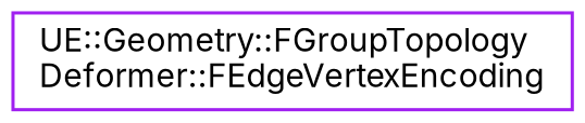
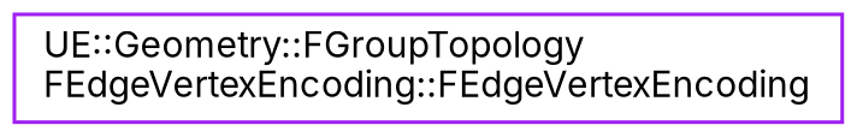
  digraph {
    rankdir=TB
    fontname=Inter
-   n1 [color=purple fillcolor=white fontname=Inter fontsize=10 height=0.2 label="UE::Geometry::FGroupTopology\lDeformer::FEdgeVertexEncoding" shape=box style=filled width=0.4]
+   n1 [color=purple fillcolor=white fontname=Inter fontsize=10 height=0.2 label="UE::Geometry::FGroupTopology\lFEdgeVertexEncoding::FEdgeVertexEncoding" shape=box style=filled width=0.4]
  }
